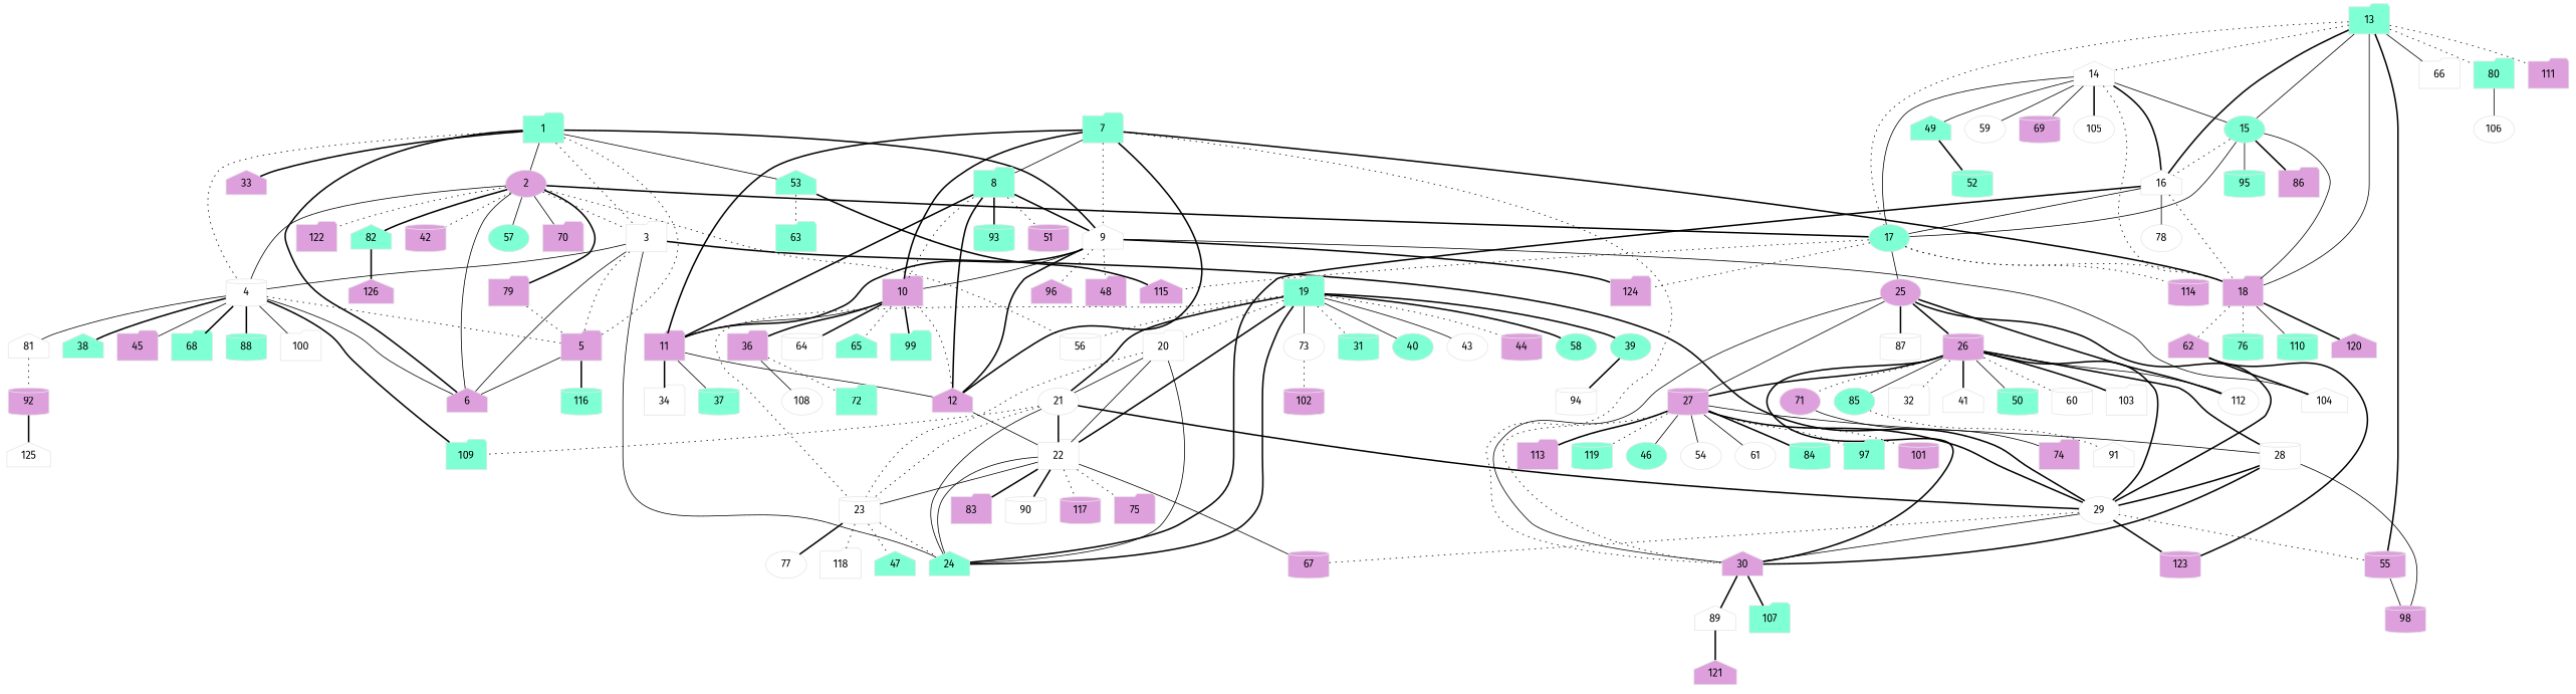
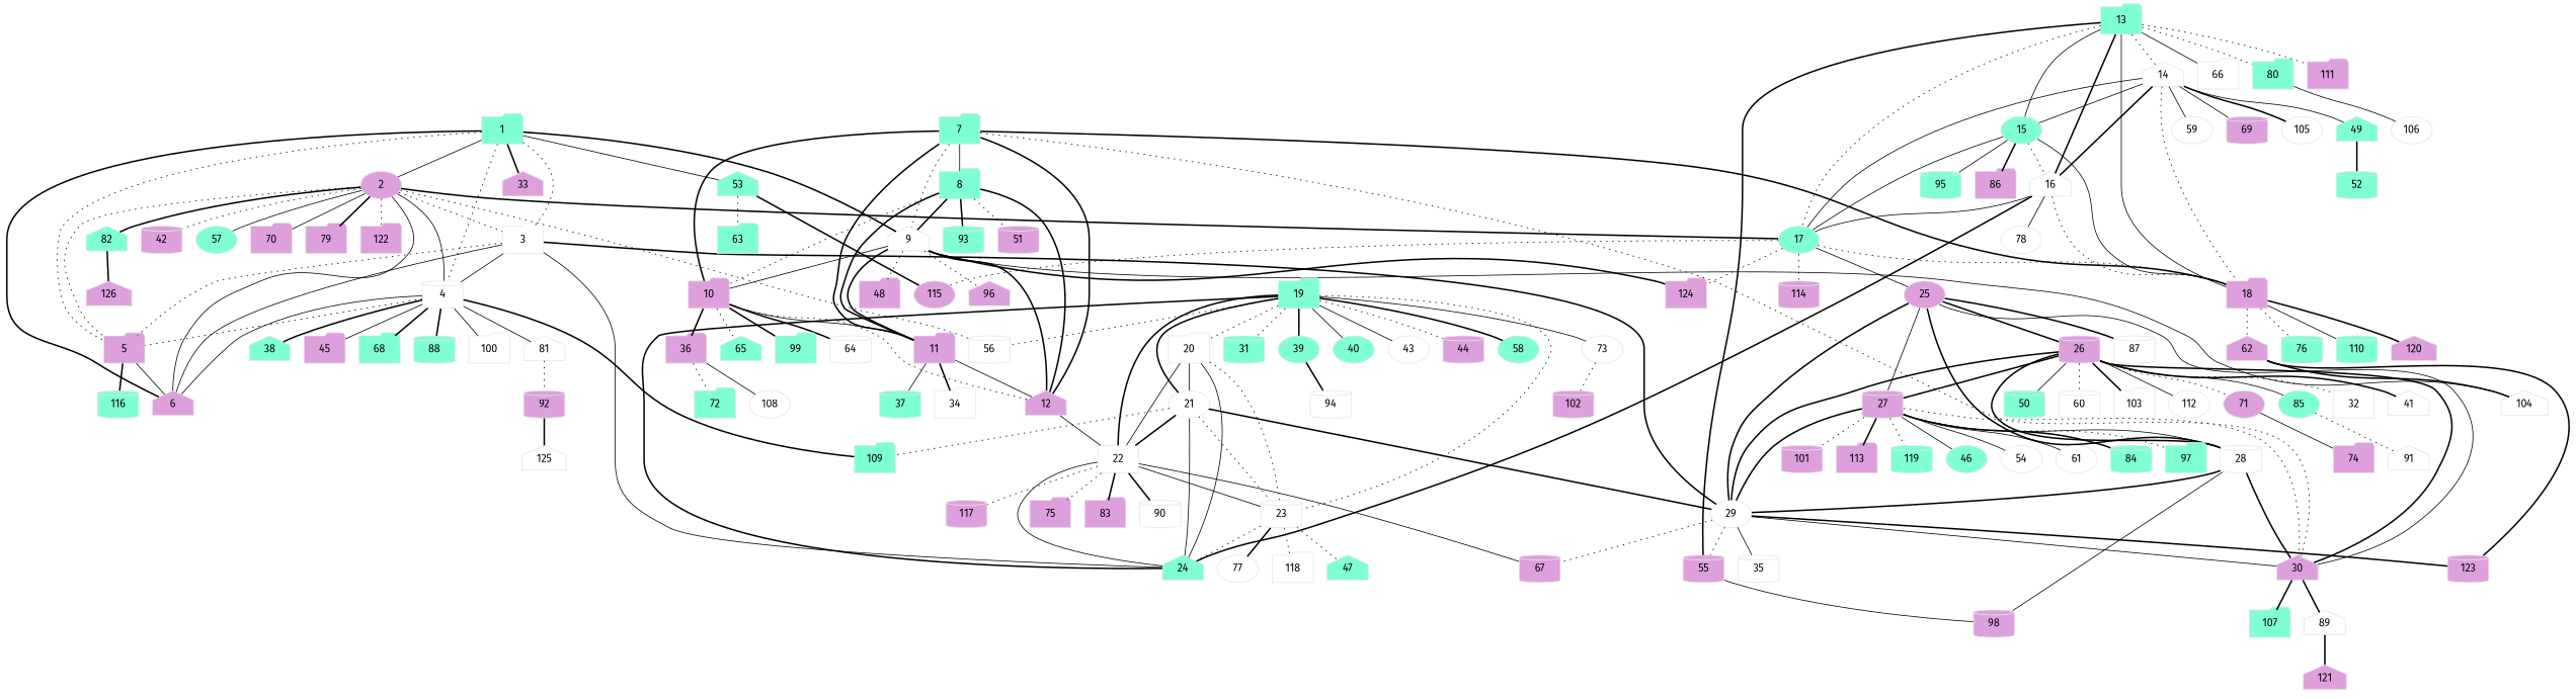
  graph {
    fontname="Fira Sans"
    node [color=gray90 fillcolor=plum fontname="Fira Sans" shape=folder style=filled]
    edge [fontname="Fira Sans" style=bold]
    1 [fillcolor=aquamarine]
    2 [shape=ellipse]
    3 [fillcolor=white]
    4 [fillcolor=white shape=cylinder]
    5
    6 [shape=house]
    9 [fillcolor=white shape=house]
    33 [shape=house]
    53 [fillcolor=aquamarine shape=house]
    17 [fillcolor=aquamarine shape=ellipse]
    42 [shape=cylinder]
    56 [fillcolor=white shape=cylinder]
    57 [fillcolor=aquamarine shape=ellipse]
    70
    79
    82 [fillcolor=aquamarine shape=house]
    122
    24 [fillcolor=aquamarine shape=house]
    29 [fillcolor=white shape=ellipse]
    38 [fillcolor=aquamarine shape=house]
    45
    68 [fillcolor=aquamarine]
    81 [fillcolor=white shape=house]
    88 [fillcolor=aquamarine shape=cylinder]
    100 [fillcolor=white]
    109 [fillcolor=aquamarine]
    116 [fillcolor=aquamarine shape=cylinder]
    10
    11
    12 [shape=house]
    48
    96 [shape=house]
    104 [fillcolor=white shape=house]
    124
-   115 [shape=house]
+   115 [shape=ellipse]
    63 [fillcolor=aquamarine]
    18
    25 [shape=ellipse]
    114 [shape=cylinder]
    126 [shape=house]
    30 [shape=house]
    55 [shape=cylinder]
    67 [shape=cylinder]
+   35 [fillcolor=white shape=cylinder]
    123 [shape=cylinder]
    92 [shape=cylinder]
    7 [fillcolor=aquamarine]
    8 [fillcolor=aquamarine]
    51 [shape=cylinder]
    93 [fillcolor=aquamarine shape=cylinder]
    36
    64 [fillcolor=white shape=cylinder]
    65 [fillcolor=aquamarine shape=house]
    99 [fillcolor=aquamarine]
    34 [fillcolor=white]
    37 [fillcolor=aquamarine shape=cylinder]
    22 [fillcolor=white]
    62 [shape=house]
    76 [fillcolor=aquamarine shape=cylinder]
    110 [fillcolor=aquamarine shape=cylinder]
    120 [shape=house]
    89 [fillcolor=white shape=house]
    107 [fillcolor=aquamarine]
    72 [fillcolor=aquamarine]
    108 [fillcolor=white shape=ellipse]
    23 [fillcolor=white shape=cylinder]
    75
    83
    90 [fillcolor=white shape=cylinder]
    117 [shape=cylinder]
    13 [fillcolor=aquamarine]
    14 [fillcolor=white shape=house]
    15 [fillcolor=aquamarine shape=ellipse]
    16 [fillcolor=white shape=house]
    66 [fillcolor=white]
    80 [fillcolor=aquamarine]
    111
    49 [fillcolor=aquamarine shape=house]
    59 [fillcolor=white shape=ellipse]
    69 [shape=cylinder]
    105 [fillcolor=white shape=ellipse]
    86
    95 [fillcolor=aquamarine shape=cylinder]
    78 [fillcolor=white shape=ellipse]
    98 [shape=cylinder]
    106 [fillcolor=white shape=ellipse]
    52 [fillcolor=aquamarine shape=cylinder]
    26 [shape=cylinder]
    27 [shape=cylinder]
    28 [fillcolor=white shape=cylinder]
    87 [fillcolor=white shape=cylinder]
    19 [fillcolor=aquamarine]
    20 [fillcolor=white]
    21 [fillcolor=white shape=ellipse]
    31 [fillcolor=aquamarine shape=cylinder]
    39 [fillcolor=aquamarine shape=ellipse]
    40 [fillcolor=aquamarine shape=ellipse]
    43 [fillcolor=white shape=ellipse]
    44 [shape=cylinder]
    58 [fillcolor=aquamarine shape=ellipse]
    73 [fillcolor=white shape=ellipse]
    47 [fillcolor=aquamarine shape=house]
    77 [fillcolor=white shape=ellipse]
    118 [fillcolor=white]
    94 [fillcolor=white shape=cylinder]
    102 [shape=cylinder]
    32 [fillcolor=white]
    41 [fillcolor=white shape=house]
    50 [fillcolor=aquamarine shape=cylinder]
    60 [fillcolor=white shape=cylinder]
    71 [shape=ellipse]
    85 [fillcolor=aquamarine shape=ellipse]
    103 [fillcolor=white]
    112 [fillcolor=white shape=ellipse]
    46 [fillcolor=aquamarine shape=ellipse]
    54 [fillcolor=white shape=ellipse]
    61 [fillcolor=white shape=ellipse]
    84 [fillcolor=aquamarine shape=cylinder]
    97 [fillcolor=aquamarine]
    101 [shape=cylinder]
    113
    119 [fillcolor=aquamarine shape=cylinder]
    74
    91 [fillcolor=white shape=house]
    121 [shape=house]
    125 [fillcolor=white shape=house]
    1 -- 2 [style=solid]
    1 -- 3 [style=dotted]
    1 -- 4 [style=dotted]
    1 -- 5 [style=dotted]
    1 -- 6
    1 -- 9
    1 -- 33
    1 -- 53 [style=solid]
    2 -- 3 [style=dotted]
    2 -- 4 [style=solid]
-   79 -- 5 [style=dotted]
+   2 -- 5 [style=dotted]
    2 -- 6 [style=solid]
    2 -- 17
    2 -- 42 [style=dotted]
    2 -- 56 [style=dotted]
    2 -- 57 [style=solid]
    2 -- 70 [style=solid]
    2 -- 79
    2 -- 82
    2 -- 122 [style=dotted]
    3 -- 4 [style=solid]
    3 -- 5 [style=dotted]
    3 -- 6 [style=solid]
    3 -- 24 [style=solid]
    3 -- 29
    4 -- 5 [style=dotted]
    4 -- 6 [style=solid]
    4 -- 38
    4 -- 45 [style=solid]
    4 -- 68
    4 -- 81 [style=solid]
    4 -- 88
    4 -- 100 [style=solid]
    4 -- 109
    5 -- 6 [style=solid]
    5 -- 116
    9 -- 10 [style=solid]
    9 -- 11
    9 -- 12
    9 -- 48 [style=dotted]
    9 -- 96 [style=dotted]
    9 -- 104 [style=solid]
    9 -- 124
    53 -- 115
    53 -- 63 [style=dotted]
    17 -- 124 [style=dotted]
    17 -- 115 [style=dotted]
    17 -- 18 [style=dotted]
    17 -- 25 [style=solid]
    17 -- 114 [style=dotted]
    82 -- 126
    29 -- 30 [style=solid]
    29 -- 55 [style=dotted]
    29 -- 67 [style=dotted]
+   29 -- 35 [style=solid]
    29 -- 123
    81 -- 92 [style=dotted]
    10 -- 11 [style=solid]
    10 -- 12 [style=dotted]
    10 -- 36
    10 -- 64
    10 -- 65 [style=dotted]
    10 -- 99
    11 -- 12 [style=solid]
    11 -- 34
    11 -- 37 [style=solid]
    12 -- 22 [style=solid]
    18 -- 62 [style=dotted]
    18 -- 76 [style=dotted]
    18 -- 110 [style=solid]
    18 -- 120
    25 -- 29
    25 -- 30 [style=solid]
    25 -- 26
    25 -- 27 [style=solid]
-   25 -- 112
+   25 -- 28
    25 -- 87
    30 -- 89
    30 -- 107
    55 -- 98 [style=solid]
    92 -- 125
    7 -- 9 [style=dotted]
    7 -- 10
    7 -- 11
    7 -- 12
    7 -- 18
    7 -- 30 [style=dotted]
    7 -- 8 [style=solid]
    8 -- 9
    8 -- 10 [style=dotted]
    8 -- 11
    8 -- 12
    8 -- 51 [style=dotted]
    8 -- 93
    36 -- 72 [style=dotted]
    36 -- 108 [style=solid]
    22 -- 24 [style=solid]
    22 -- 67 [style=solid]
    22 -- 23 [style=solid]
    22 -- 75 [style=dotted]
    22 -- 83
    22 -- 90
    22 -- 117 [style=dotted]
    62 -- 104
    62 -- 123
    89 -- 121
    23 -- 24 [style=dotted]
    23 -- 47 [style=dotted]
    23 -- 77
    23 -- 118 [style=dotted]
    13 -- 17 [style=dotted]
    13 -- 18 [style=solid]
    13 -- 55
    13 -- 14 [style=dotted]
    13 -- 15 [style=solid]
    13 -- 16
    13 -- 66 [style=solid]
    13 -- 80 [style=dotted]
    13 -- 111 [style=dotted]
    14 -- 17 [style=solid]
    14 -- 18 [style=dotted]
    14 -- 15 [style=solid]
    14 -- 16
    14 -- 49 [style=solid]
    14 -- 59 [style=solid]
    14 -- 69 [style=solid]
    14 -- 105
    15 -- 17 [style=solid]
    15 -- 18 [style=solid]
    15 -- 16 [style=dotted]
    15 -- 86
    15 -- 95 [style=solid]
    16 -- 17 [style=solid]
    16 -- 24
    16 -- 18 [style=dotted]
    16 -- 78 [style=solid]
    80 -- 106 [style=solid]
    49 -- 52
    26 -- 29
    26 -- 30
    26 -- 27
    26 -- 28
    26 -- 32 [style=dotted]
    26 -- 41
    26 -- 50 [style=solid]
    26 -- 60 [style=dotted]
    26 -- 71 [style=dotted]
    26 -- 85 [style=solid]
    26 -- 103
    26 -- 112 [style=solid]
    27 -- 29
    27 -- 30 [style=dotted]
    27 -- 28 [style=solid]
    27 -- 46 [style=solid]
    27 -- 54 [style=solid]
    27 -- 61 [style=solid]
    27 -- 84
    27 -- 97 [style=dotted]
    27 -- 101 [style=dotted]
    27 -- 113
    27 -- 119 [style=dotted]
    28 -- 29
    28 -- 30
    28 -- 98 [style=solid]
    19 -- 56 [style=dotted]
    19 -- 24
    19 -- 22
    19 -- 23 [style=dotted]
    19 -- 20 [style=dotted]
    19 -- 21
    19 -- 31 [style=dotted]
    19 -- 39
    19 -- 40 [style=solid]
    19 -- 43 [style=solid]
    19 -- 44 [style=dotted]
    19 -- 58
    19 -- 73 [style=solid]
    20 -- 24 [style=solid]
    20 -- 22 [style=solid]
    20 -- 23 [style=dotted]
    20 -- 21 [style=solid]
    21 -- 24 [style=solid]
    21 -- 29
    21 -- 109 [style=dotted]
    21 -- 22
    21 -- 23 [style=dotted]
    39 -- 94
    73 -- 102 [style=dotted]
    71 -- 74 [style=solid]
    85 -- 91 [style=dotted]
  }
